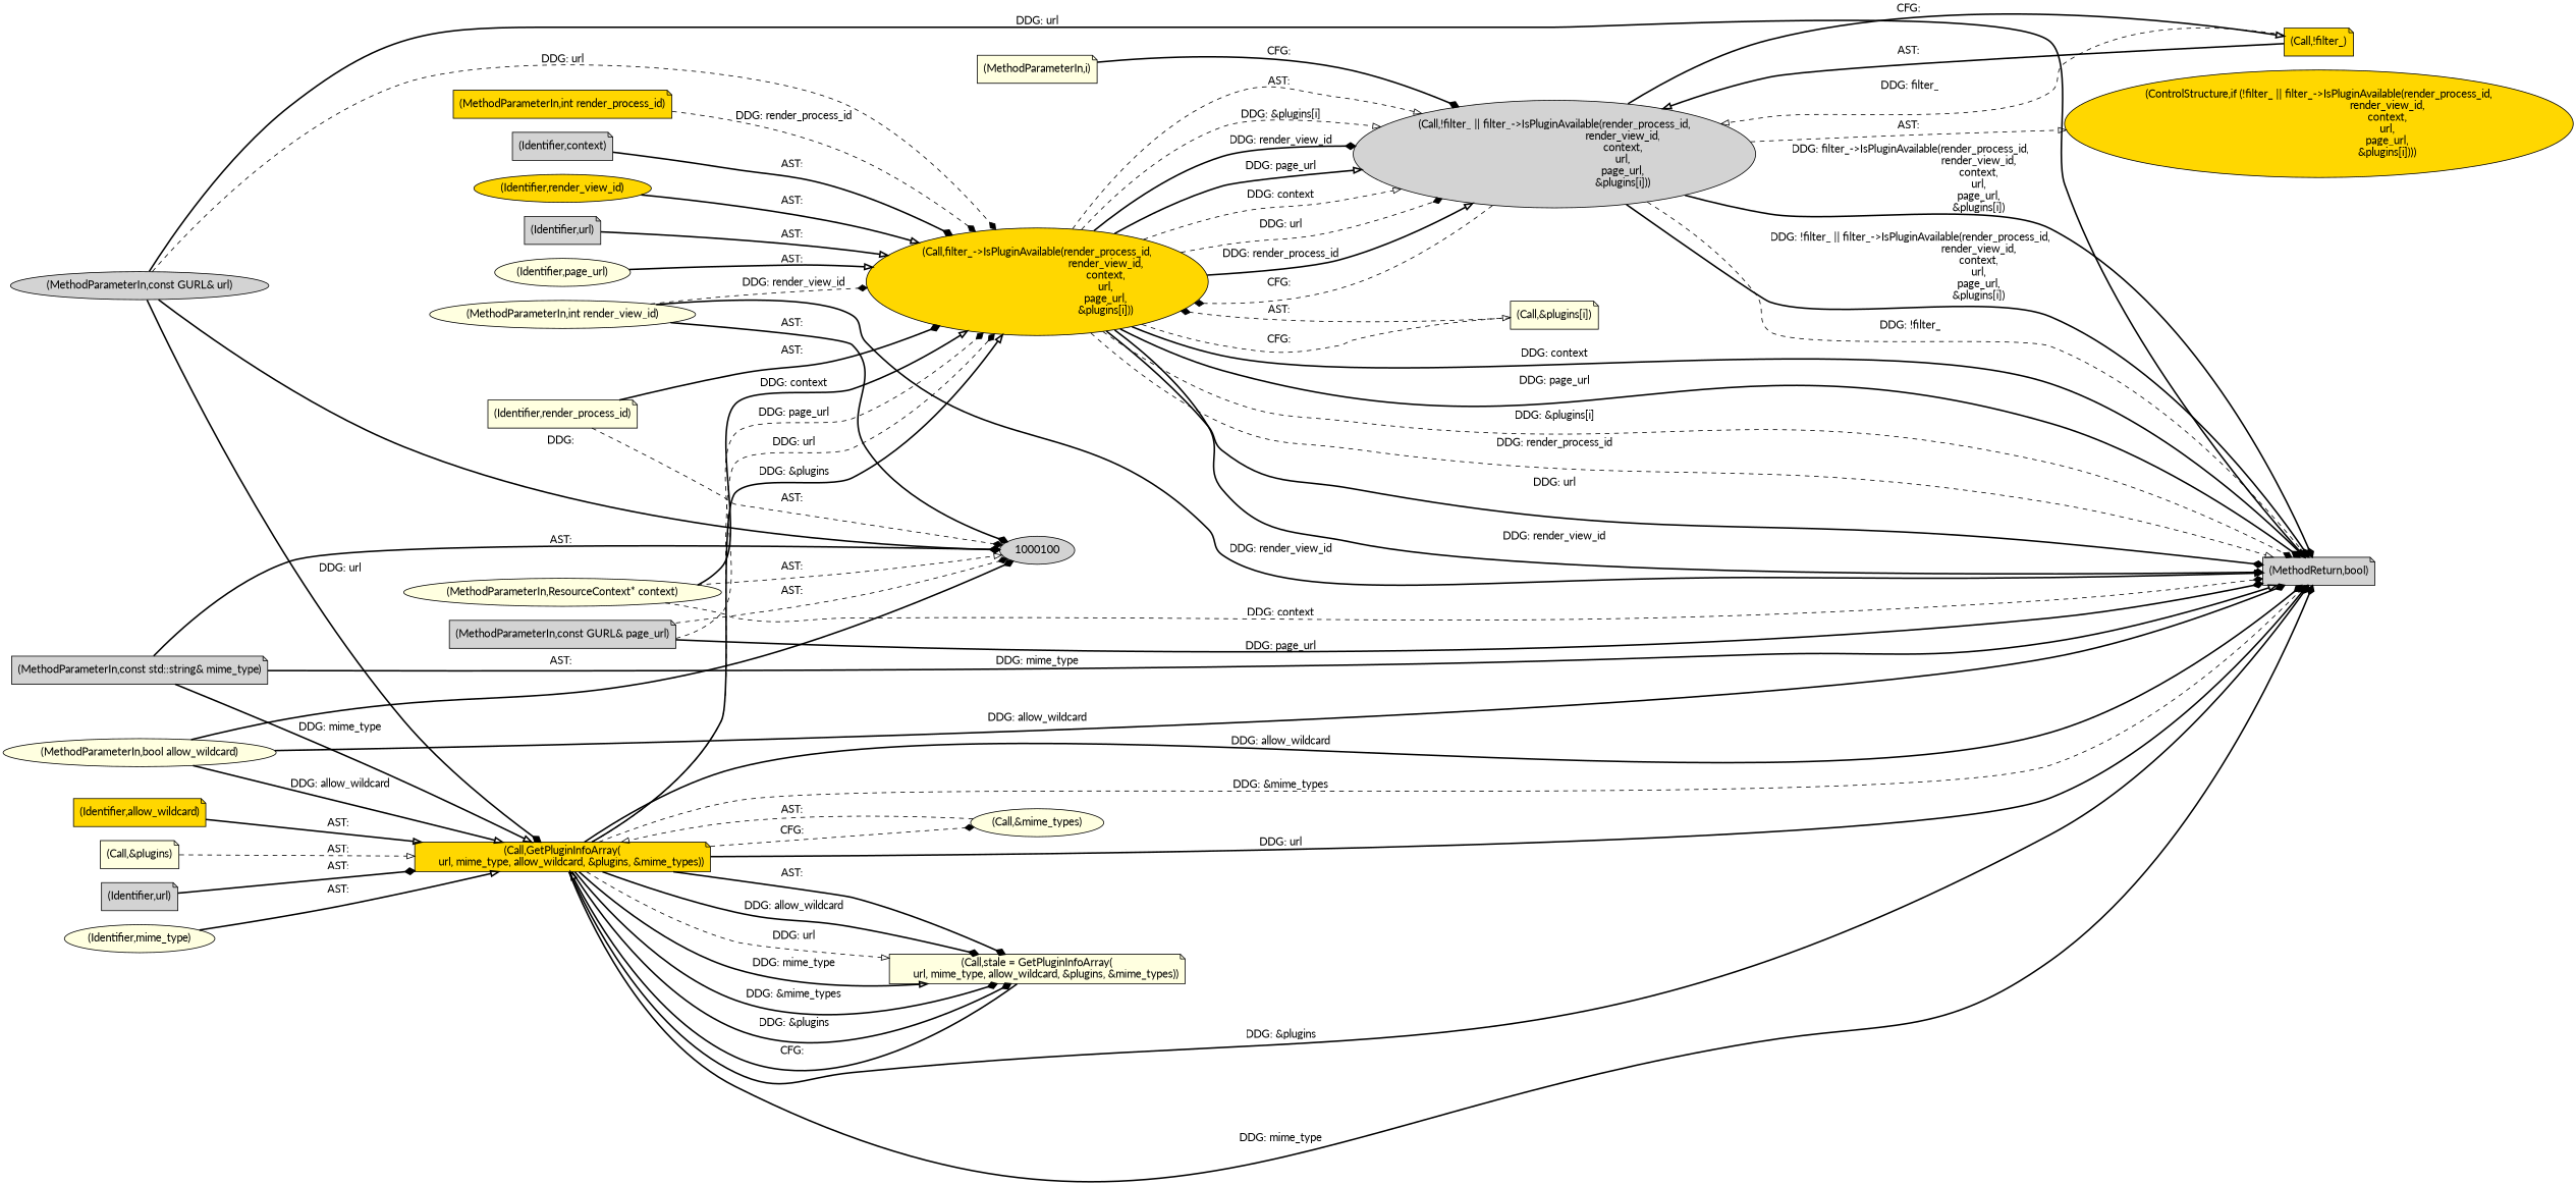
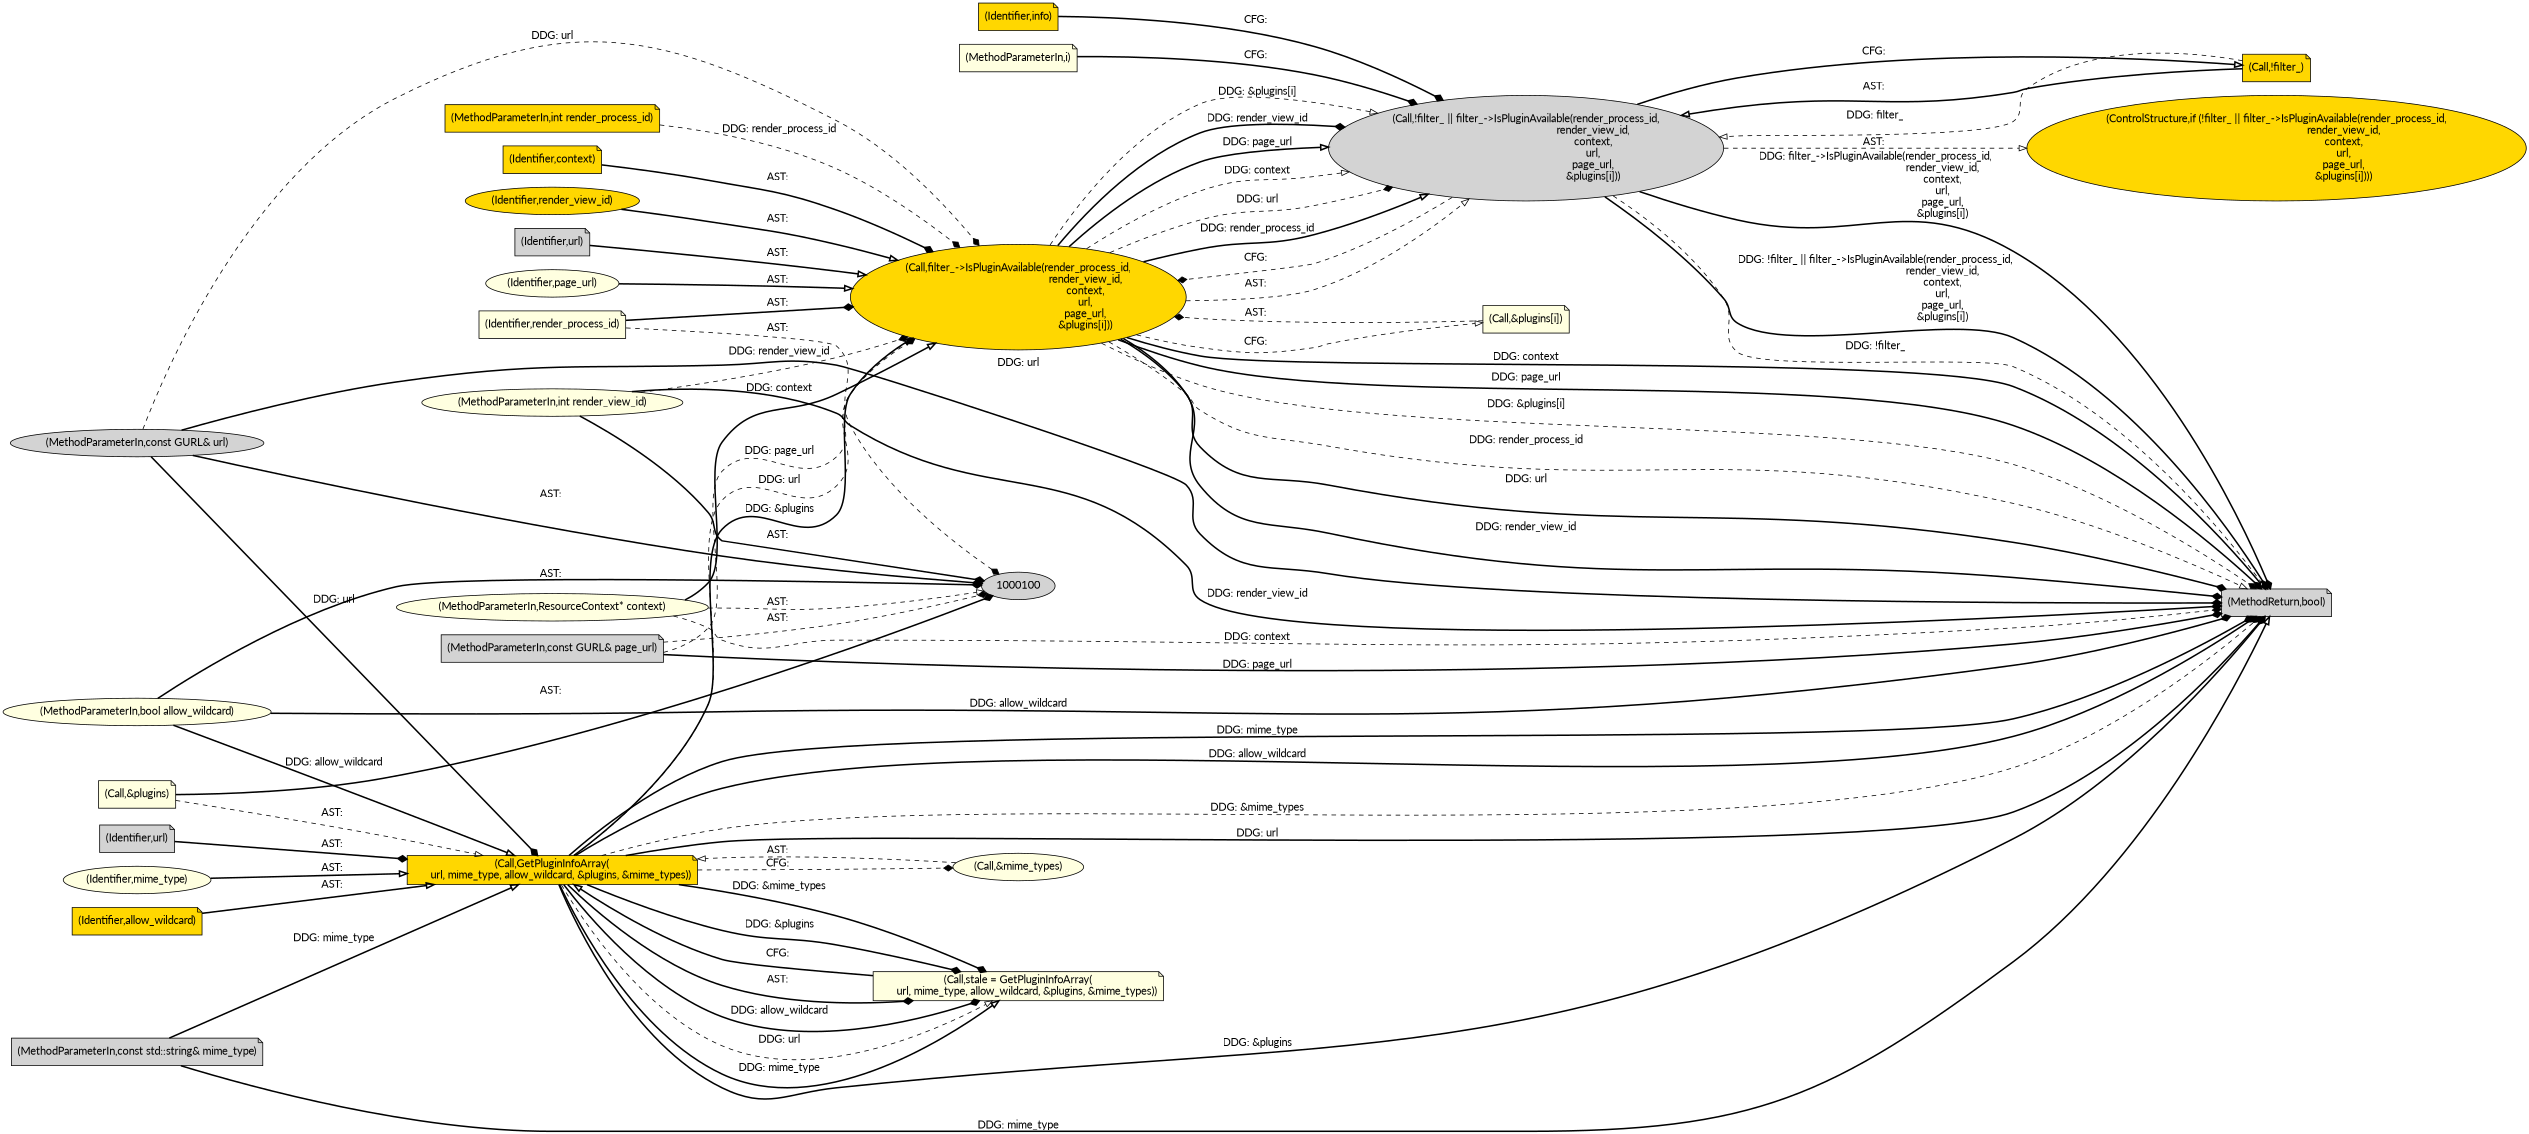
  digraph {
    fontname=Lato
    rankdir=LR
    node [fillcolor=lightyellow fontname=Lato shape=note style=filled]
    edge [arrowhead=diamond fontname=Lato style=bold]
    n1 [fillcolor=gold label="(Call,filter_->IsPluginAvailable(render_process_id,\n                                               render_view_id,\n                                               context,\n                                               url,\n                                               page_url,\n                                               &plugins[i]))" shape=ellipse]
    n2 [fillcolor=lightgrey label="(Call,!filter_ || filter_->IsPluginAvailable(render_process_id,\n                                               render_view_id,\n                                               context,\n                                               url,\n                                               page_url,\n                                               &plugins[i]))" shape=ellipse]
    n3 [label="(Call,&plugins[i])"]
    n4 [fillcolor=lightgrey label="(MethodReturn,bool)"]
    n5 [fillcolor=gold label="(ControlStructure,if (!filter_ || filter_->IsPluginAvailable(render_process_id,\n                                               render_view_id,\n                                               context,\n                                               url,\n                                               page_url,\n                                               &plugins[i])))" shape=ellipse]
    n6 [fillcolor=gold label="(Call,!filter_)"]
    n7 [fillcolor=gold label="(MethodParameterIn,int render_process_id)"]
    1000100 [fillcolor=lightgrey shape=ellipse]
    n9 [label="(MethodParameterIn,int render_view_id)" shape=ellipse]
    n10 [label="(MethodParameterIn,ResourceContext* context)" shape=ellipse]
    n11 [fillcolor=gold label="(Call,GetPluginInfoArray(\n      url, mime_type, allow_wildcard, &plugins, &mime_types))"]
    n12 [label="(Call,&mime_types)" shape=ellipse]
    n13 [label="(Call,stale = GetPluginInfoArray(\n      url, mime_type, allow_wildcard, &plugins, &mime_types))"]
    n14 [fillcolor=lightgrey label="(MethodParameterIn,const GURL& url)" shape=ellipse]
    n15 [fillcolor=lightgrey label="(MethodParameterIn,const std::string& mime_type)"]
    n16 [label="(MethodParameterIn,bool allow_wildcard)" shape=ellipse]
    n17 [fillcolor=lightgrey label="(MethodParameterIn,const GURL& page_url)"]
-   n18 [fillcolor=lightgrey label="(Identifier,context)"]
+   n18 [fillcolor=gold label="(Identifier,context)"]
    n19 [fillcolor=gold label="(Identifier,allow_wildcard)"]
    n20 [label="(Call,&plugins)"]
    n21 [fillcolor=gold label="(Identifier,render_view_id)" shape=ellipse]
    n22 [fillcolor=lightgrey label="(Identifier,url)"]
    n23 [label="(Identifier,mime_type)" shape=ellipse]
    n24 [label="(Identifier,render_process_id)"]
    n25 [label="(MethodParameterIn,i)"]
+   n26 [fillcolor=gold label="(Identifier,info)"]
    n27 [label="(Identifier,page_url)" shape=ellipse]
    n28 [fillcolor=lightgrey label="(Identifier,url)"]
    n1 -> n2 [arrowhead=onormal label="AST: " style=dashed]
    n1 -> n2 [arrowhead=onormal label="DDG: &plugins[i]" style=dashed]
    n1 -> n2 [label="DDG: render_view_id"]
    n1 -> n2 [arrowhead=onormal label="DDG: page_url"]
    n1 -> n2 [arrowhead=onormal label="DDG: context" style=dashed]
    n1 -> n2 [label="DDG: url" style=dashed]
    n1 -> n2 [arrowhead=onormal label="DDG: render_process_id"]
    n1 -> n3 [arrowhead=onormal label="CFG: " style=dashed]
    n1 -> n4 [arrowhead=onormal label="DDG: context"]
    n1 -> n4 [label="DDG: page_url"]
    n1 -> n4 [label="DDG: &plugins[i]" style=dashed]
    n1 -> n4 [arrowhead=onormal label="DDG: render_process_id" style=dashed]
    n1 -> n4 [label="DDG: url"]
    n1 -> n4 [label="DDG: render_view_id"]
    n2 -> n1 [label="CFG: " style=dashed]
    n2 -> n4 [label="DDG: filter_->IsPluginAvailable(render_process_id,\n                                               render_view_id,\n                                               context,\n                                               url,\n                                               page_url,\n                                               &plugins[i])"]
    n2 -> n4 [label="DDG: !filter_ || filter_->IsPluginAvailable(render_process_id,\n                                               render_view_id,\n                                               context,\n                                               url,\n                                               page_url,\n                                               &plugins[i])"]
    n2 -> n4 [arrowhead=onormal label="DDG: !filter_" style=dashed]
    n2 -> n5 [arrowhead=onormal label="AST: " style=dashed]
    n2 -> n6 [arrowhead=onormal label="CFG: "]
    n3 -> n1 [label="AST: " style=dashed]
    n6 -> n2 [arrowhead=onormal label="AST: "]
    n6 -> n2 [arrowhead=onormal label="DDG: filter_" style=dashed]
    n7 -> n1 [label="DDG: render_process_id" style=dashed]
    n9 -> n1 [label="DDG: render_view_id" style=dashed]
-   n9 -> n4 [arrowhead=onormal label="DDG: render_view_id"]
+   n9 -> n4 [label="DDG: render_view_id"]
    n9 -> 1000100 [label="AST: "]
    n10 -> n1 [arrowhead=onormal label="DDG: context"]
    n10 -> n4 [label="DDG: context" style=dashed]
    n10 -> 1000100 [arrowhead=onormal label="AST: " style=dashed]
    n11 -> n1 [label="DDG: url" style=dashed]
    n11 -> n1 [arrowhead=onormal label="DDG: &plugins"]
    n11 -> n4 [label="DDG: url"]
    n11 -> n4 [label="DDG: &plugins"]
    n11 -> n4 [label="DDG: mime_type"]
    n11 -> n4 [label="DDG: allow_wildcard"]
    n11 -> n4 [label="DDG: &mime_types" style=dashed]
    n11 -> n12 [label="CFG: " style=dashed]
    n11 -> n13 [label="AST: "]
    n11 -> n13 [label="DDG: allow_wildcard"]
    n11 -> n13 [arrowhead=onormal label="DDG: url" style=dashed]
    n11 -> n13 [arrowhead=onormal label="DDG: mime_type"]
    n11 -> n13 [label="DDG: &mime_types"]
    n11 -> n13 [label="DDG: &plugins"]
    n12 -> n11 [arrowhead=onormal label="AST: " style=dashed]
    n13 -> n11 [arrowhead=onormal label="CFG: "]
    n14 -> n1 [label="DDG: url" style=dashed]
    n14 -> n4 [label="DDG: url"]
-   n14 -> 1000100 [label="DDG: "]
+   n14 -> 1000100 [label="AST: "]
    n14 -> n11 [label="DDG: url"]
    n15 -> n4 [arrowhead=onormal label="DDG: mime_type"]
-   n15 -> 1000100 [label="AST: "]
+   n20 -> 1000100 [label="AST: "]
    n15 -> n11 [arrowhead=onormal label="DDG: mime_type"]
    n16 -> n4 [label="DDG: allow_wildcard"]
    n16 -> 1000100 [label="AST: "]
    n16 -> n11 [arrowhead=onormal label="DDG: allow_wildcard"]
    n17 -> n1 [label="DDG: page_url" style=dashed]
    n17 -> n4 [label="DDG: page_url"]
    n17 -> 1000100 [label="AST: " style=dashed]
    n18 -> n1 [label="AST: "]
    n19 -> n11 [arrowhead=onormal label="AST: "]
    n20 -> n11 [arrowhead=onormal label="AST: " style=dashed]
    n21 -> n1 [arrowhead=onormal label="AST: "]
    n22 -> n1 [arrowhead=onormal label="AST: "]
    n23 -> n11 [arrowhead=onormal label="AST: "]
    n24 -> n1 [label="AST: "]
    n24 -> 1000100 [label="AST: " style=dashed]
    n25 -> n2 [label="CFG: "]
+   n26 -> n2 [label="CFG: "]
    n27 -> n1 [arrowhead=onormal label="AST: "]
    n28 -> n11 [label="AST: "]
  }
